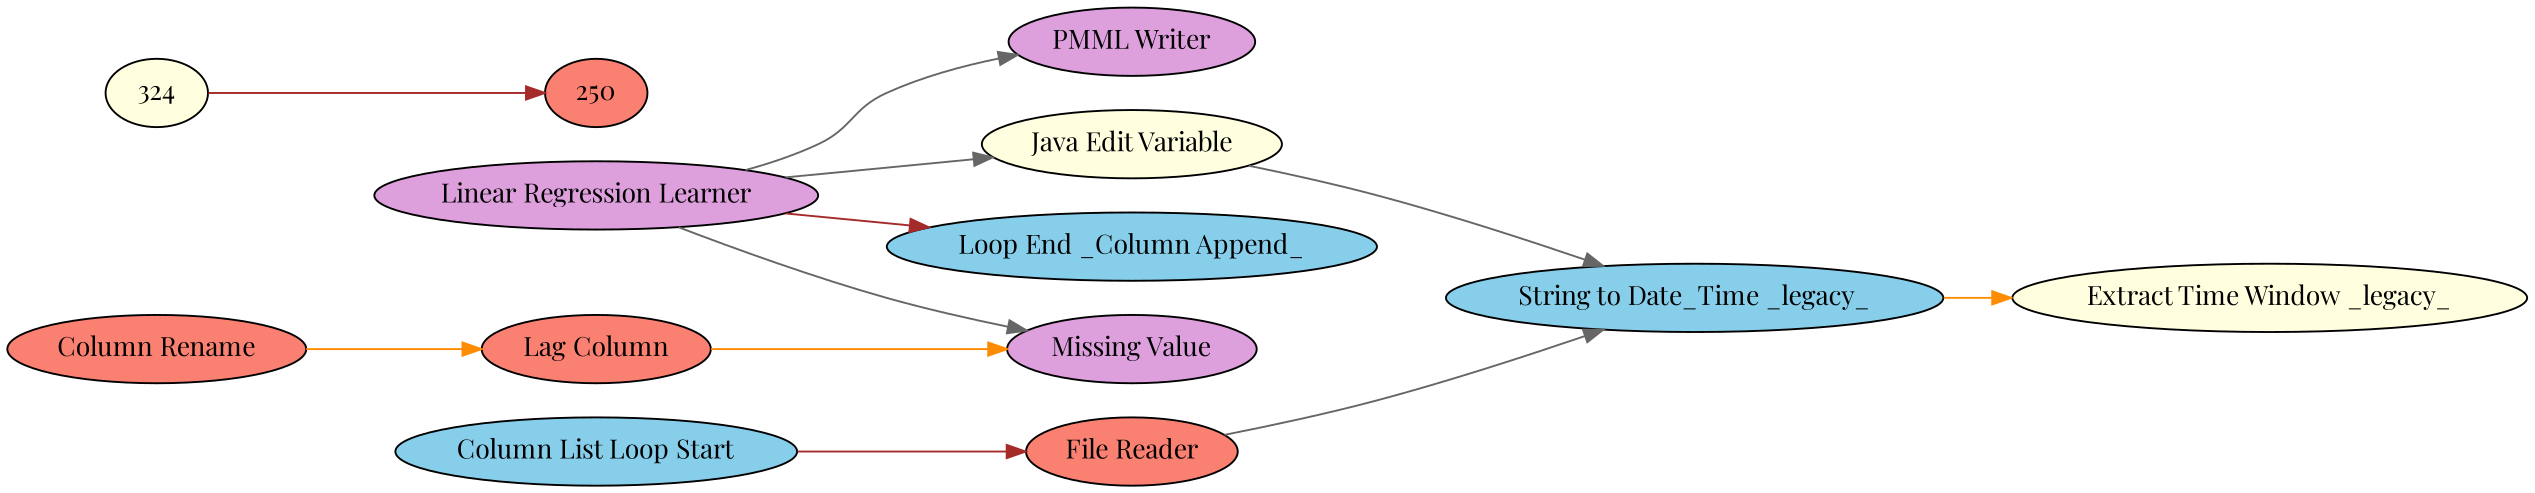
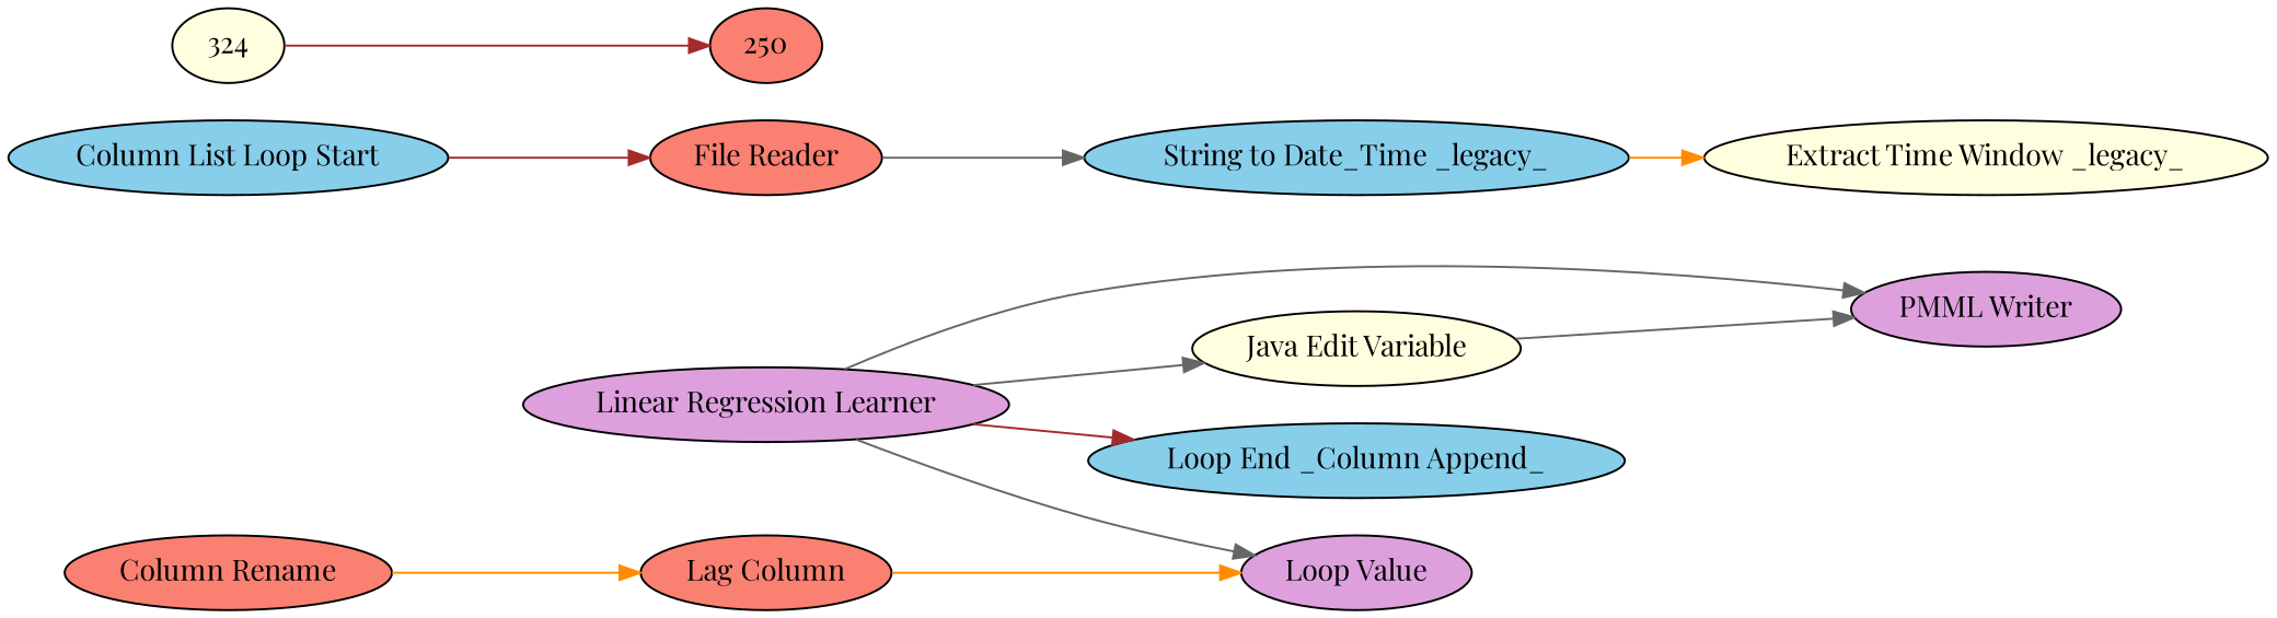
  digraph {
    fontname="Playfair Display"
    rankdir=LR
    node [fillcolor=salmon fontname="Playfair Display" style=filled]
    edge [color=gray40 fontname="Playfair Display"]
    n1 [fillcolor=plum label="PMML Writer"]
    n2 [fillcolor=lightyellow label="Java Edit Variable"]
    n3 [fillcolor=plum label="Linear Regression Learner"]
    n4 [fillcolor=skyblue label="Loop End _Column Append_"]
-   n5 [fillcolor=plum label="Missing Value"]
+   n5 [fillcolor=plum label="Loop Value"]
    n6 [label="Column Rename"]
    n7 [label="Lag Column"]
    n8 [fillcolor=skyblue label="Column List Loop Start"]
    n9 [label="File Reader"]
    n10 [fillcolor=lightyellow label="Extract Time Window _legacy_"]
    n11 [fillcolor=skyblue label="String to Date_Time _legacy_"]
    324 [fillcolor=lightyellow]
    250
-   n2 -> n11
+   n2 -> n1
    n3 -> n1
    n3 -> n2
    n3 -> n4 [color=brown]
    n3 -> n5
    n6 -> n7 [color=darkorange]
    n7 -> n5 [color=darkorange]
    n8 -> n9 [color=brown]
    n9 -> n11
    n11 -> n10 [color=darkorange]
    324 -> 250 [color=brown]
  }
